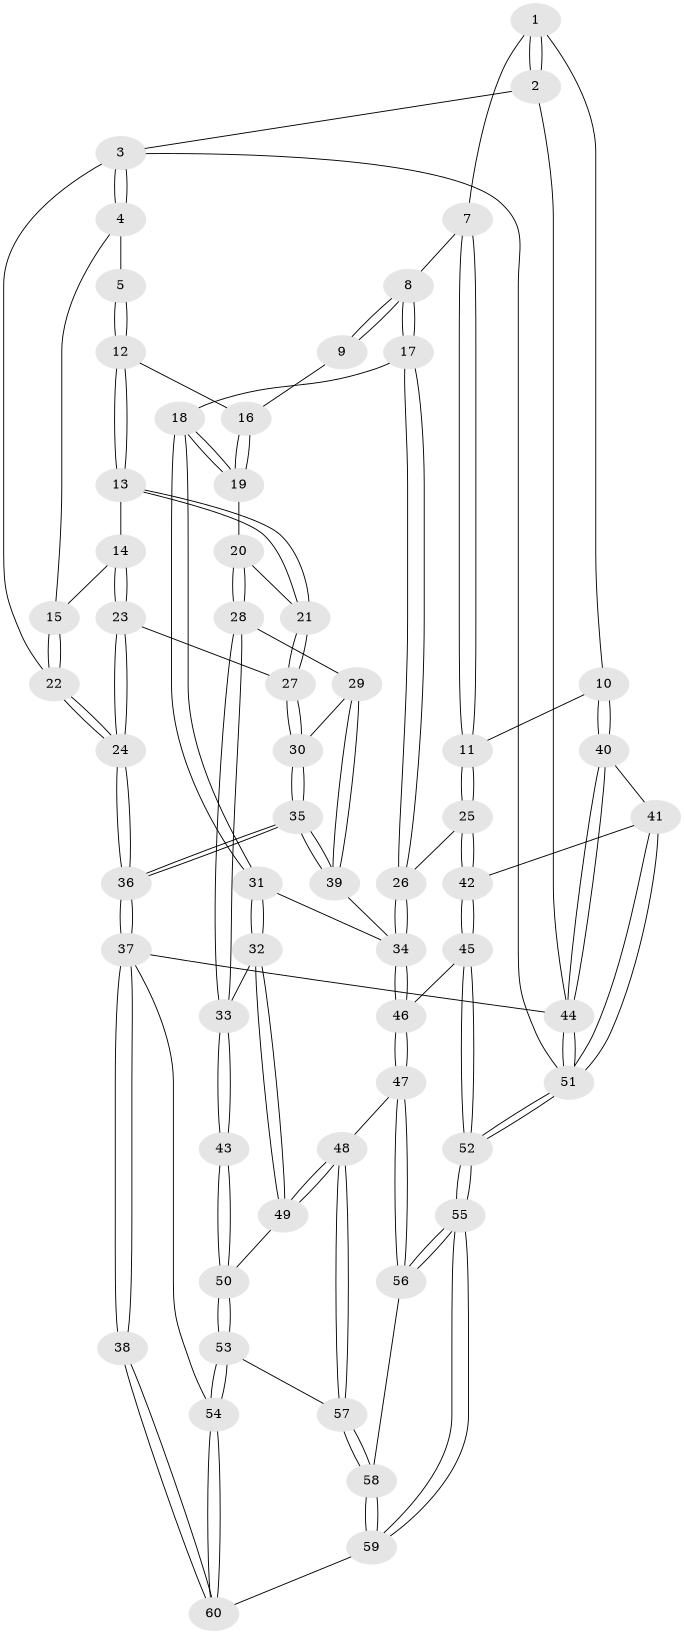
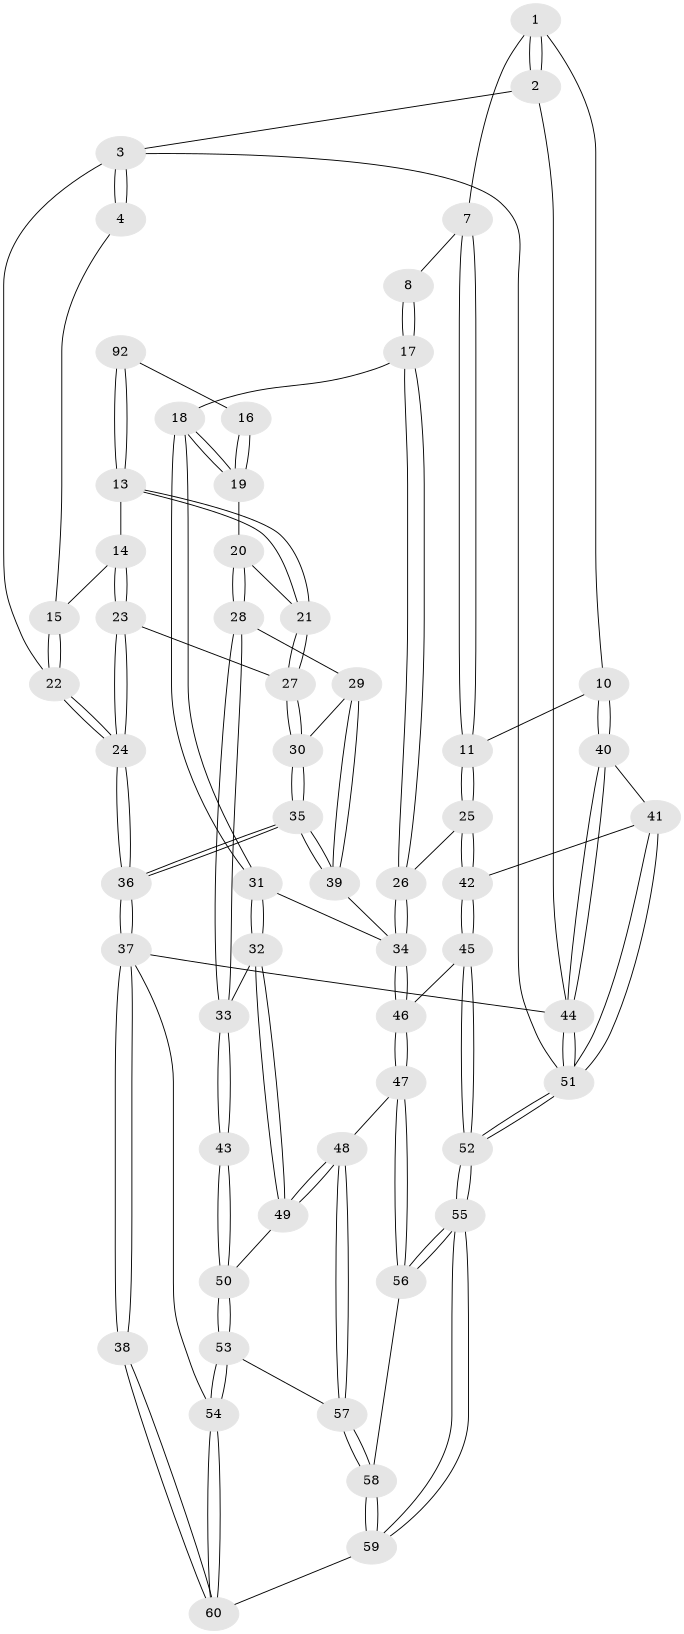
  graph {
    node [color=gray90 style=filled]
    1
    2
    7
    10
    3
    44
    8
    11
    4
    22
    51
    40
-   5
    15
    24
    38
    60
-   12
+   12 [label=92]
    16
    13
-   9
    17
    25
    18
    26
    19
    41
    42
    14
    21
    23
    27
    20
    31
    34
    32
    28
    29
    33
    30
    36
    37
    45
    46
    35
    39
    43
    49
    50
    47
    54
    52
    53
    55
    48
    56
    57
    58
    59
    1 -- 2
    1 -- 2
    1 -- 7
    1 -- 10
    2 -- 3
    2 -- 44
    7 -- 8
    7 -- 11
    7 -- 11
    10 -- 11
    10 -- 40
    10 -- 40
    3 -- 4
    3 -- 4
    3 -- 22
    3 -- 51
    44 -- 51
    44 -- 51
-   8 -- 9
-   8 -- 9
    8 -- 17
    8 -- 17
    11 -- 25
    11 -- 25
-   4 -- 5
    4 -- 15
    22 -- 24
    22 -- 24
    51 -- 52
    51 -- 52
    40 -- 44
    40 -- 44
    40 -- 41
-   5 -- 12
-   5 -- 12
    15 -- 22
    15 -- 22
    24 -- 36
    24 -- 36
    38 -- 60
    38 -- 60
    12 -- 16
    12 -- 13
    12 -- 13
    16 -- 19
    16 -- 19
    13 -- 14
    13 -- 21
    13 -- 21
-   9 -- 16
    17 -- 18
    17 -- 26
    17 -- 26
    25 -- 26
    25 -- 42
    25 -- 42
    18 -- 19
    18 -- 19
    18 -- 31
    18 -- 31
    26 -- 34
    26 -- 34
    19 -- 20
    41 -- 51
    41 -- 51
    41 -- 42
    42 -- 45
    42 -- 45
    14 -- 15
    14 -- 23
    14 -- 23
    21 -- 27
    21 -- 27
    23 -- 24
    23 -- 24
    23 -- 27
    27 -- 30
    27 -- 30
    20 -- 21
    20 -- 28
    20 -- 28
    31 -- 34
    31 -- 32
    31 -- 32
    34 -- 46
    34 -- 46
    32 -- 33
    32 -- 49
    32 -- 49
    28 -- 29
    28 -- 33
    28 -- 33
    29 -- 30
    29 -- 39
    29 -- 39
    33 -- 43
    33 -- 43
    30 -- 35
    30 -- 35
    36 -- 37
    36 -- 37
    37 -- 44
    37 -- 38
    37 -- 38
    37 -- 54
    45 -- 46
    45 -- 52
    45 -- 52
    46 -- 47
    46 -- 47
    35 -- 36
    35 -- 36
    35 -- 39
    35 -- 39
    39 -- 34
    43 -- 50
    43 -- 50
    49 -- 50
    50 -- 53
    50 -- 53
    47 -- 48
    47 -- 56
    47 -- 56
    54 -- 60
    54 -- 60
    52 -- 55
    52 -- 55
    53 -- 54
    53 -- 54
    53 -- 57
    55 -- 56
    55 -- 56
    55 -- 59
    55 -- 59
    48 -- 49
    48 -- 49
    48 -- 57
    48 -- 57
    56 -- 58
    57 -- 58
    57 -- 58
    58 -- 59
    58 -- 59
    59 -- 60
  }
